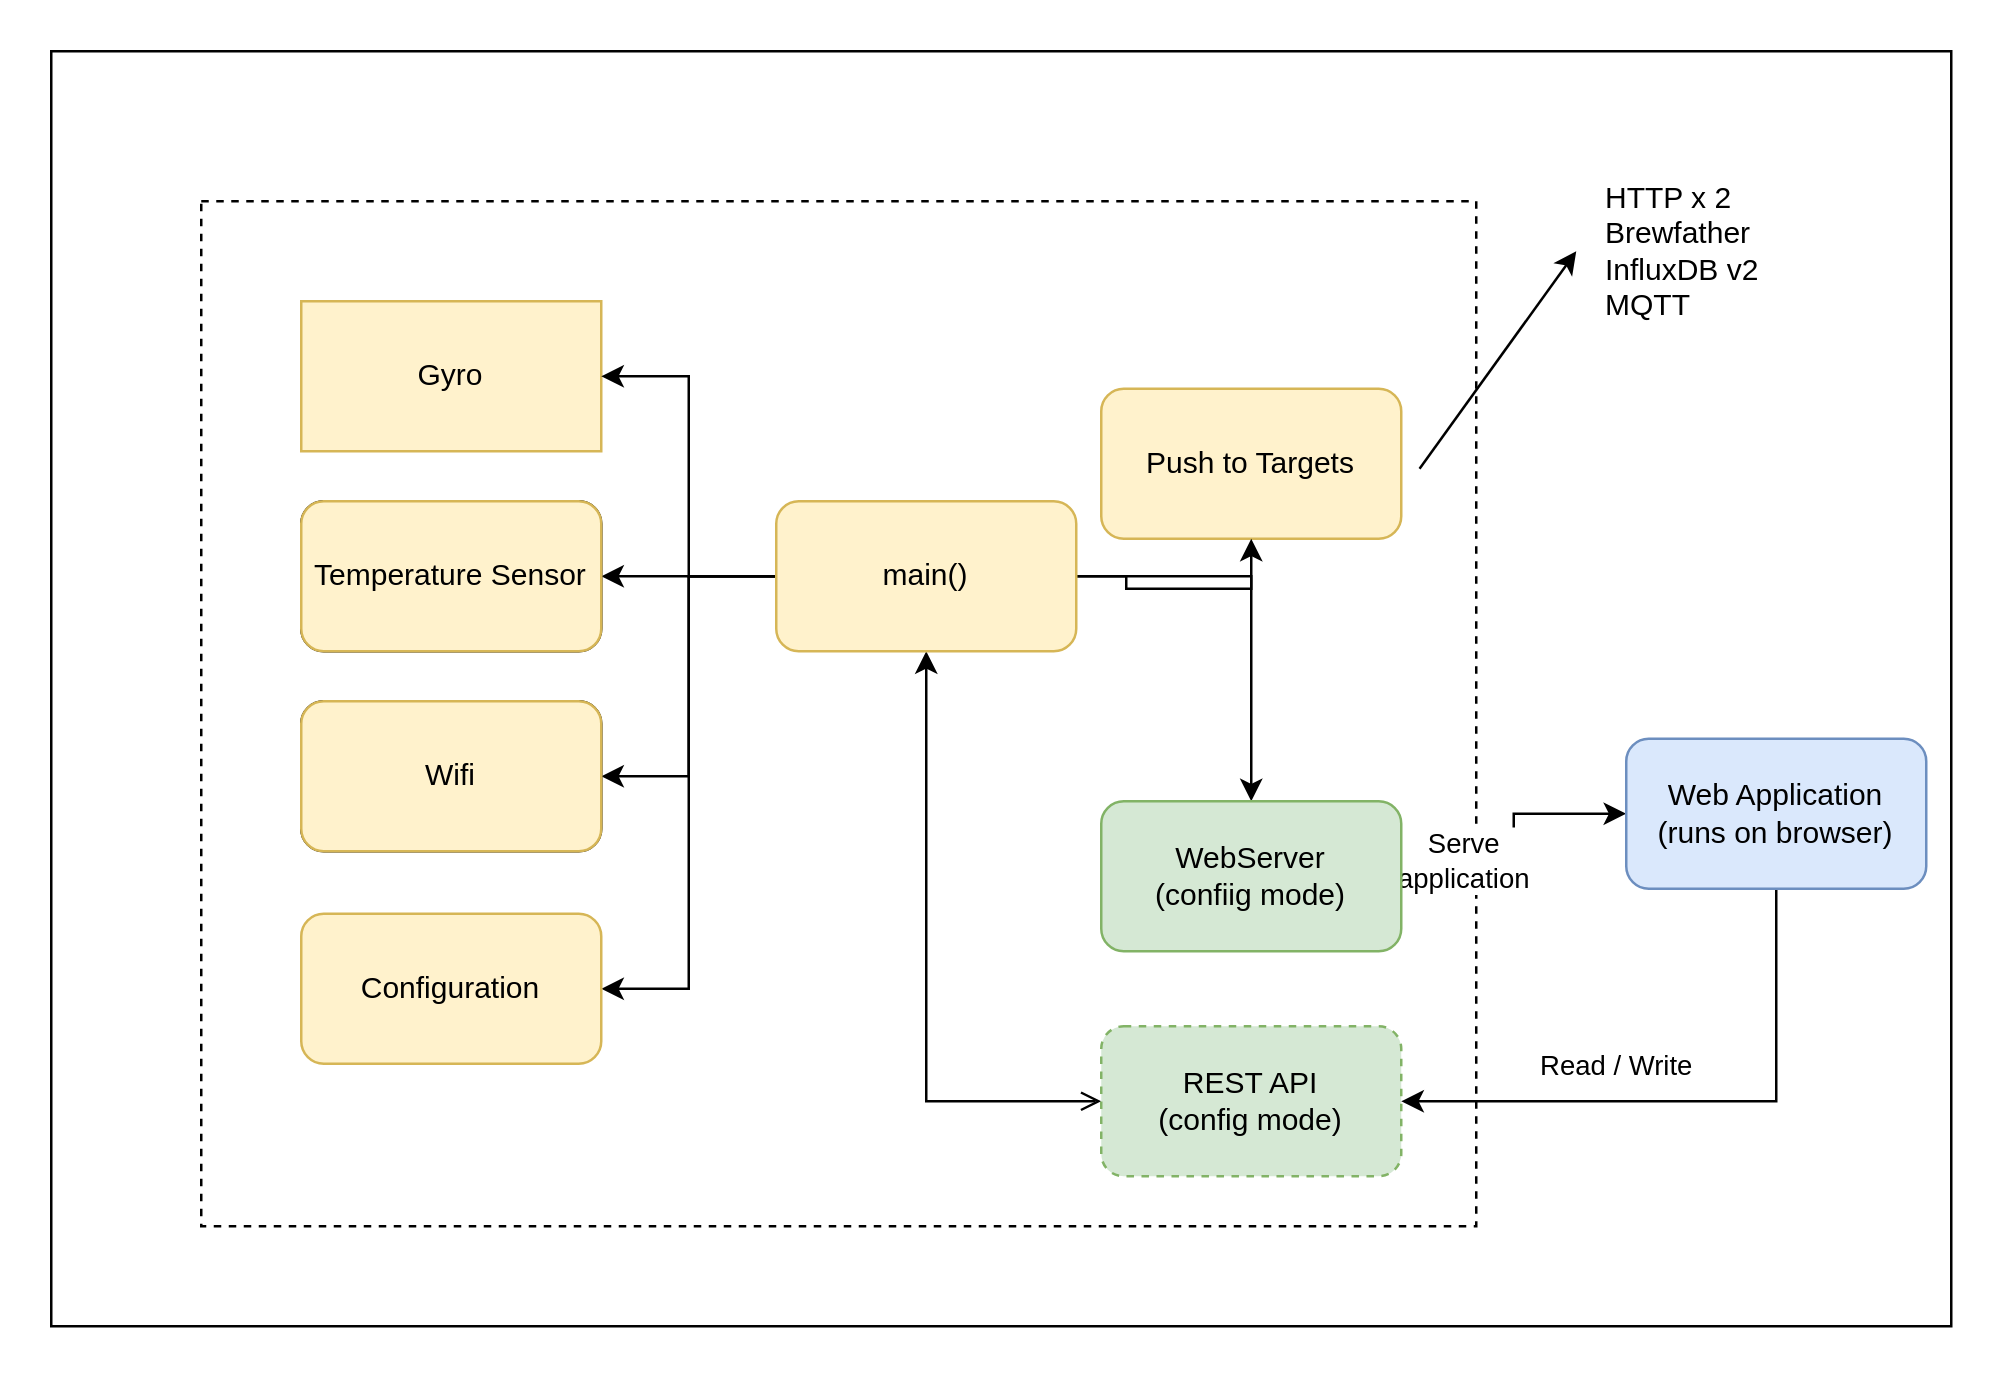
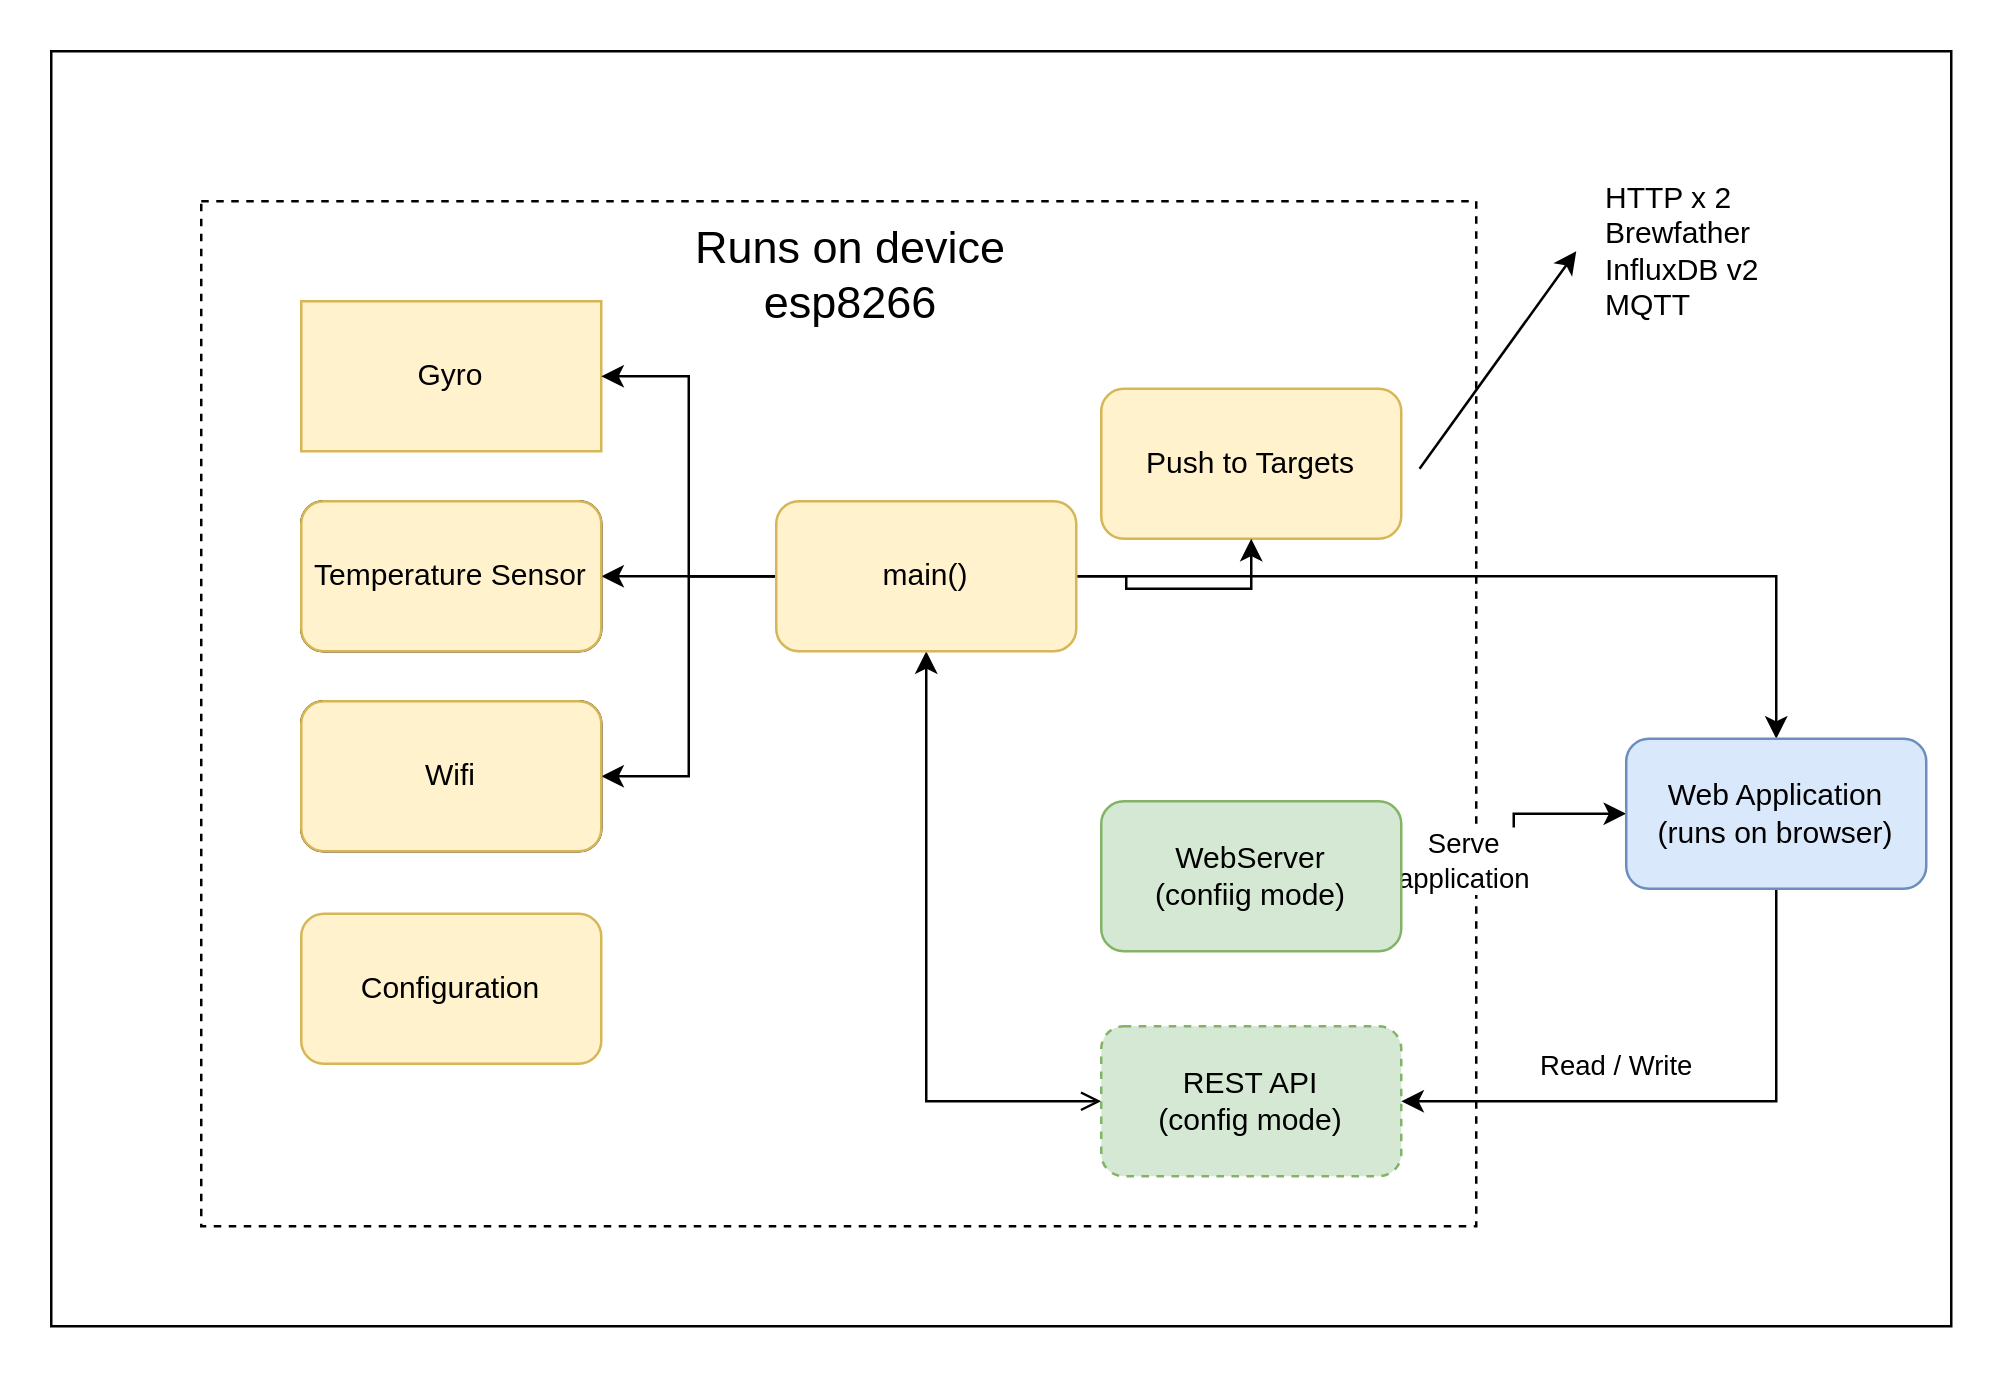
  <mxCell id="0" />
  <mxCell id="1" parent="0" />
  <mxCell id="2" value="" style="rounded=0;whiteSpace=wrap;html=1;align=left;" vertex="1" parent="1"><mxGeometry x="20" y="20" width="760" height="510" as="geometry" /></mxCell>
  <mxCell id="3" value="" style="rounded=0;whiteSpace=wrap;html=1;align=left;dashed=1;" vertex="1" parent="1"><mxGeometry x="80" y="80" width="510" height="410" as="geometry" /></mxCell>
  <mxCell id="4" value="Push to Targets" style="rounded=1;whiteSpace=wrap;html=1;fillColor=#fff2cc;strokeColor=#d6b656;" vertex="1" parent="1"><mxGeometry x="440" y="155" width="120" height="60" as="geometry" /></mxCell>
  <mxCell id="5" value="" style="endArrow=classic;html=1;exitX=1.061;exitY=0.533;exitDx=0;exitDy=0;exitPerimeter=0;" edge="1" parent="1" source="4"><mxGeometry width="50" height="50" relative="1" as="geometry"><mxPoint x="350" y="480" as="sourcePoint" /><mxPoint x="630" y="100" as="targetPoint" /></mxGeometry></mxCell>
  <mxCell id="6" value="HTTP x 2&lt;br&gt;Brewfather&lt;br&gt;InfluxDB v2&lt;br&gt;MQTT" style="text;html=1;strokeColor=none;fillColor=none;align=left;verticalAlign=middle;whiteSpace=wrap;rounded=0;" vertex="1" parent="1"><mxGeometry x="640" y="60" width="110" height="80" as="geometry" /></mxCell>
  <mxCell id="7" value="Gyro" style="whiteSpace=wrap;html=1;align=center;fillColor=#fff2cc;strokeColor=#d6b656;rounded=0;" vertex="1" parent="1"><mxGeometry x="120" y="120" width="120" height="60" as="geometry" /></mxCell>
  <mxCell id="8" value="" style="edgeStyle=orthogonalEdgeStyle;rounded=0;orthogonalLoop=1;jettySize=auto;html=1;" edge="1" parent="1" source="15" target="16"><mxGeometry relative="1" as="geometry" /></mxCell>
  <mxCell id="9" style="edgeStyle=orthogonalEdgeStyle;rounded=0;orthogonalLoop=1;jettySize=auto;html=1;entryX=1;entryY=0.5;entryDx=0;entryDy=0;" edge="1" parent="1" source="15" target="7"><mxGeometry relative="1" as="geometry" /></mxCell>
  <mxCell id="10" style="edgeStyle=orthogonalEdgeStyle;rounded=0;orthogonalLoop=1;jettySize=auto;html=1;entryX=0.5;entryY=1;entryDx=0;entryDy=0;" edge="1" parent="1" source="15" target="4"><mxGeometry relative="1" as="geometry" /></mxCell>
- <mxCell id="11" style="edgeStyle=orthogonalEdgeStyle;rounded=0;orthogonalLoop=1;jettySize=auto;html=1;entryX=0.5;entryY=0;entryDx=0;entryDy=0;exitX=1;exitY=0.5;exitDx=0;exitDy=0;" edge="1" parent="1" source="15" target="18"><mxGeometry relative="1" as="geometry" /></mxCell>
+ <mxCell id="11" style="edgeStyle=orthogonalEdgeStyle;rounded=0;orthogonalLoop=1;jettySize=auto;html=1;exitX=1;exitY=0.5;exitDx=0;exitDy=0;" edge="1" parent="1" source="15" target="22"><mxGeometry relative="1" as="geometry" /></mxCell>
  <mxCell id="12" style="edgeStyle=orthogonalEdgeStyle;rounded=0;orthogonalLoop=1;jettySize=auto;html=1;entryX=0;entryY=0.5;entryDx=0;entryDy=0;exitX=0.5;exitY=1;exitDx=0;exitDy=0;startArrow=classic;startFill=1;endArrow=open;" edge="1" parent="1" source="15" target="19"><mxGeometry relative="1" as="geometry" /></mxCell>
  <mxCell id="13" style="edgeStyle=orthogonalEdgeStyle;rounded=0;orthogonalLoop=1;jettySize=auto;html=1;entryX=1;entryY=0.5;entryDx=0;entryDy=0;" edge="1" parent="1" source="15" target="23"><mxGeometry relative="1" as="geometry" /></mxCell>
- <mxCell id="14" style="edgeStyle=orthogonalEdgeStyle;rounded=0;orthogonalLoop=1;jettySize=auto;html=1;entryX=1;entryY=0.5;entryDx=0;entryDy=0;" edge="1" parent="1" source="15" target="24"><mxGeometry relative="1" as="geometry" /></mxCell>
  <mxCell id="15" value="main()" style="rounded=1;whiteSpace=wrap;html=1;align=center;fillColor=#fff2cc;strokeColor=#d6b656;" vertex="1" parent="1"><mxGeometry x="310" y="200" width="120" height="60" as="geometry" /></mxCell>
  <mxCell id="16" value="Temperature Sensor" style="rounded=1;whiteSpace=wrap;html=1;align=center;" vertex="1" parent="1"><mxGeometry x="120" y="200" width="120" height="60" as="geometry" /></mxCell>
  <mxCell id="17" value="Serve &lt;br&gt;application" style="edgeStyle=orthogonalEdgeStyle;rounded=0;orthogonalLoop=1;jettySize=auto;html=1;" edge="1" parent="1" source="18" target="22"><mxGeometry x="-0.111" y="20" relative="1" as="geometry"><mxPoint as="offset" /></mxGeometry></mxCell>
  <mxCell id="18" value="WebServer&lt;br&gt;(confiig mode)" style="rounded=1;whiteSpace=wrap;html=1;align=center;fillColor=#d5e8d4;strokeColor=#82b366;" vertex="1" parent="1"><mxGeometry x="440" y="320" width="120" height="60" as="geometry" /></mxCell>
  <mxCell id="19" value="REST API&lt;br&gt;(config mode)" style="rounded=1;whiteSpace=wrap;html=1;align=center;fillColor=#d5e8d4;strokeColor=#82b366;dashed=1;" vertex="1" parent="1"><mxGeometry x="440" y="410" width="120" height="60" as="geometry" /></mxCell>
  <mxCell id="20" style="edgeStyle=orthogonalEdgeStyle;rounded=0;orthogonalLoop=1;jettySize=auto;html=1;entryX=1;entryY=0.5;entryDx=0;entryDy=0;exitX=0.5;exitY=1;exitDx=0;exitDy=0;" edge="1" parent="1" source="22" target="19"><mxGeometry relative="1" as="geometry" /></mxCell>
  <mxCell id="21" value="Read / Write" style="edgeLabel;html=1;align=center;verticalAlign=middle;resizable=0;points=[];" vertex="1" connectable="0" parent="20"><mxGeometry x="0.238" y="3" relative="1" as="geometry"><mxPoint x="-5" y="-18" as="offset" /></mxGeometry></mxCell>
  <mxCell id="22" value="Web Application&lt;br&gt;(runs on browser)" style="rounded=1;whiteSpace=wrap;html=1;align=center;fillColor=#dae8fc;strokeColor=#6c8ebf;" vertex="1" parent="1"><mxGeometry x="650" y="295" width="120" height="60" as="geometry" /></mxCell>
  <mxCell id="23" value="Wifi" style="rounded=1;whiteSpace=wrap;html=1;align=center;" vertex="1" parent="1"><mxGeometry x="120" y="280" width="120" height="60" as="geometry" /></mxCell>
  <mxCell id="24" value="Configuration" style="rounded=1;whiteSpace=wrap;html=1;align=center;fillColor=#fff2cc;strokeColor=#d6b656;" vertex="1" parent="1"><mxGeometry x="120" y="365" width="120" height="60" as="geometry" /></mxCell>
  <mxCell id="25" value="Temperature Sensor" style="rounded=1;whiteSpace=wrap;html=1;align=center;fillColor=#fff2cc;strokeColor=#d6b656;" vertex="1" parent="1"><mxGeometry x="120" y="200" width="120" height="60" as="geometry" /></mxCell>
  <mxCell id="26" value="Wifi" style="rounded=1;whiteSpace=wrap;html=1;align=center;fillColor=#fff2cc;strokeColor=#d6b656;" vertex="1" parent="1"><mxGeometry x="120" y="280" width="120" height="60" as="geometry" /></mxCell>
+ <mxCell id="27" value="Runs on device&lt;br&gt;esp8266" style="text;html=1;strokeColor=none;fillColor=none;align=center;verticalAlign=middle;whiteSpace=wrap;rounded=0;fontSize=18;" vertex="1" parent="1"><mxGeometry x="250" y="100" width="180" height="20" as="geometry" /></mxCell>
